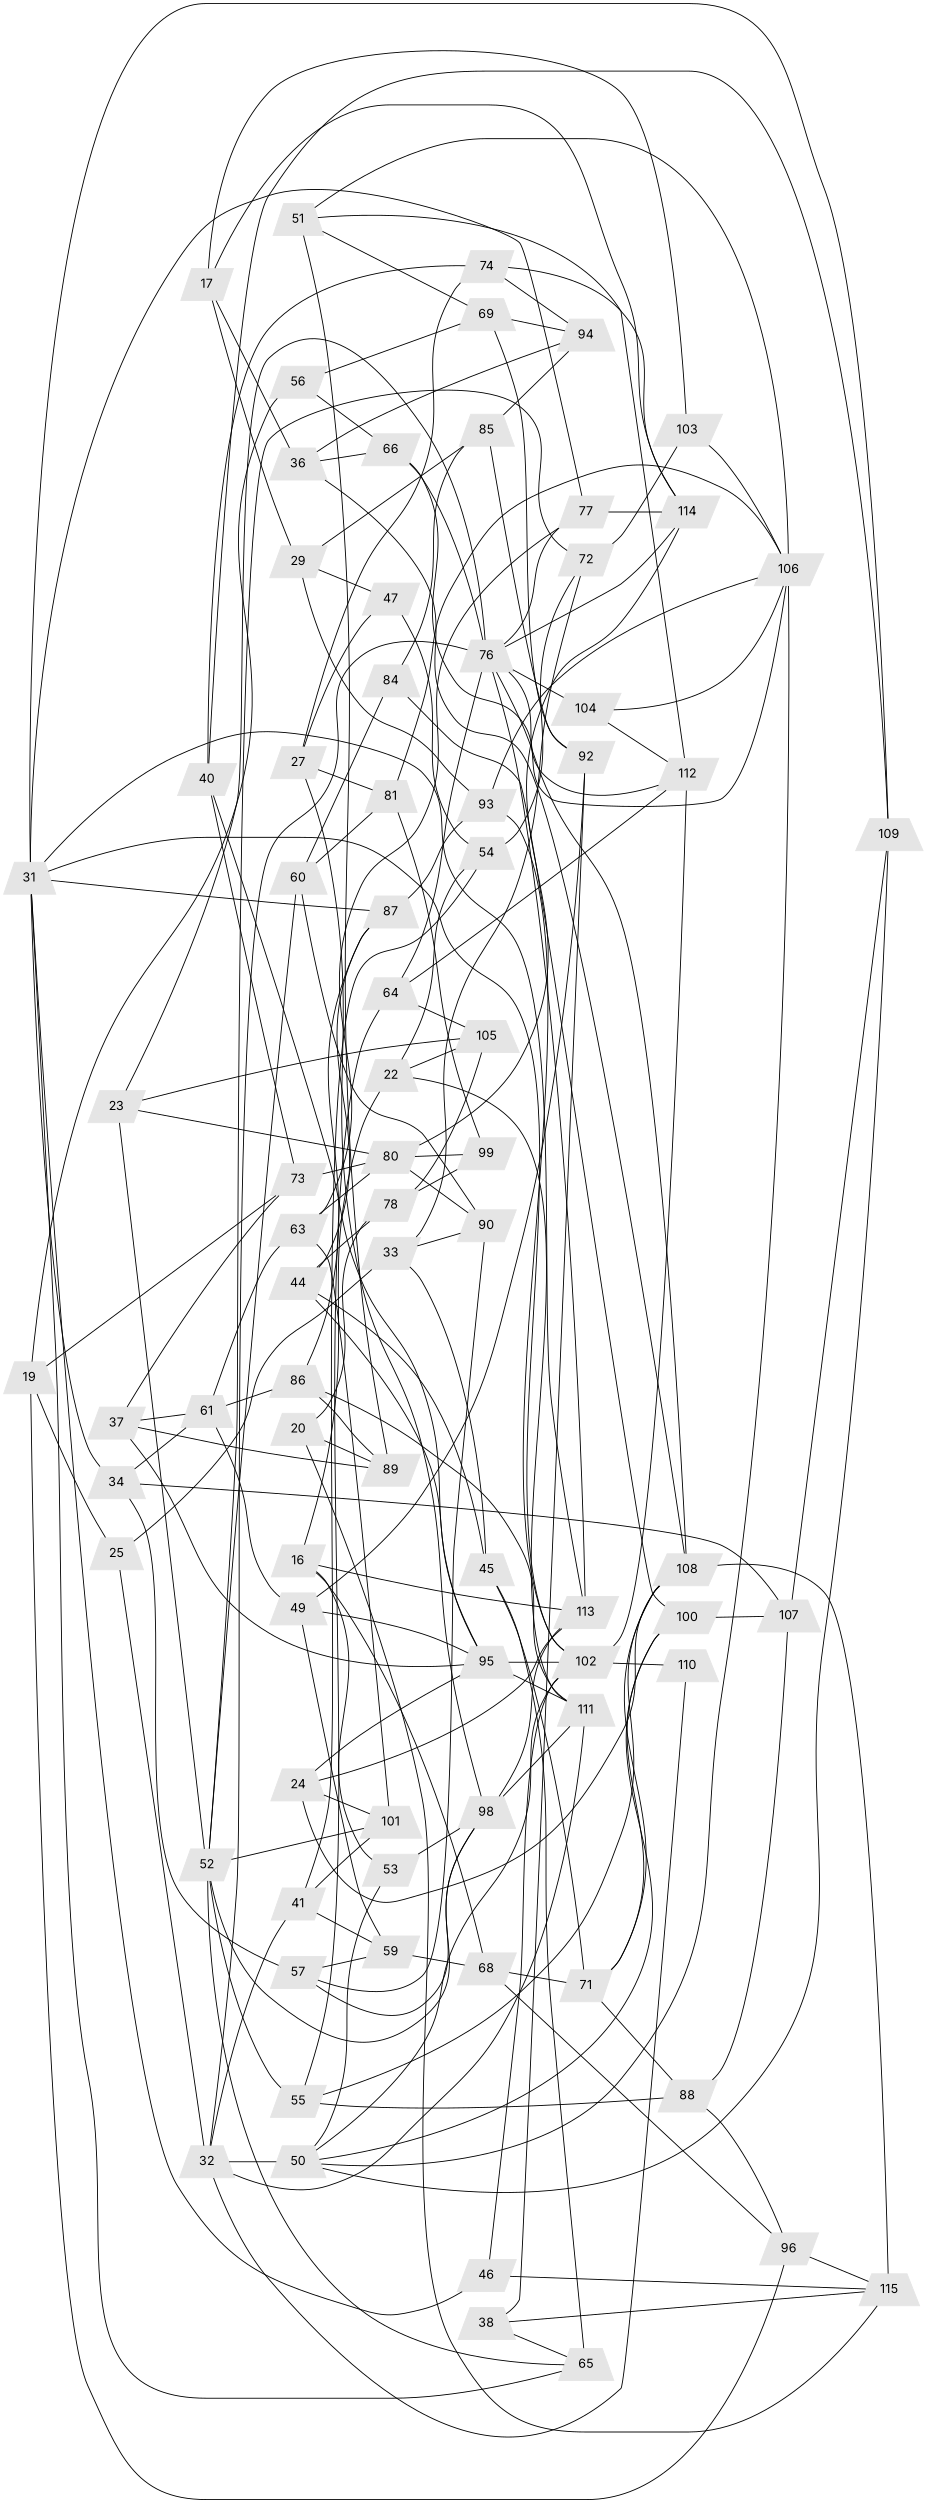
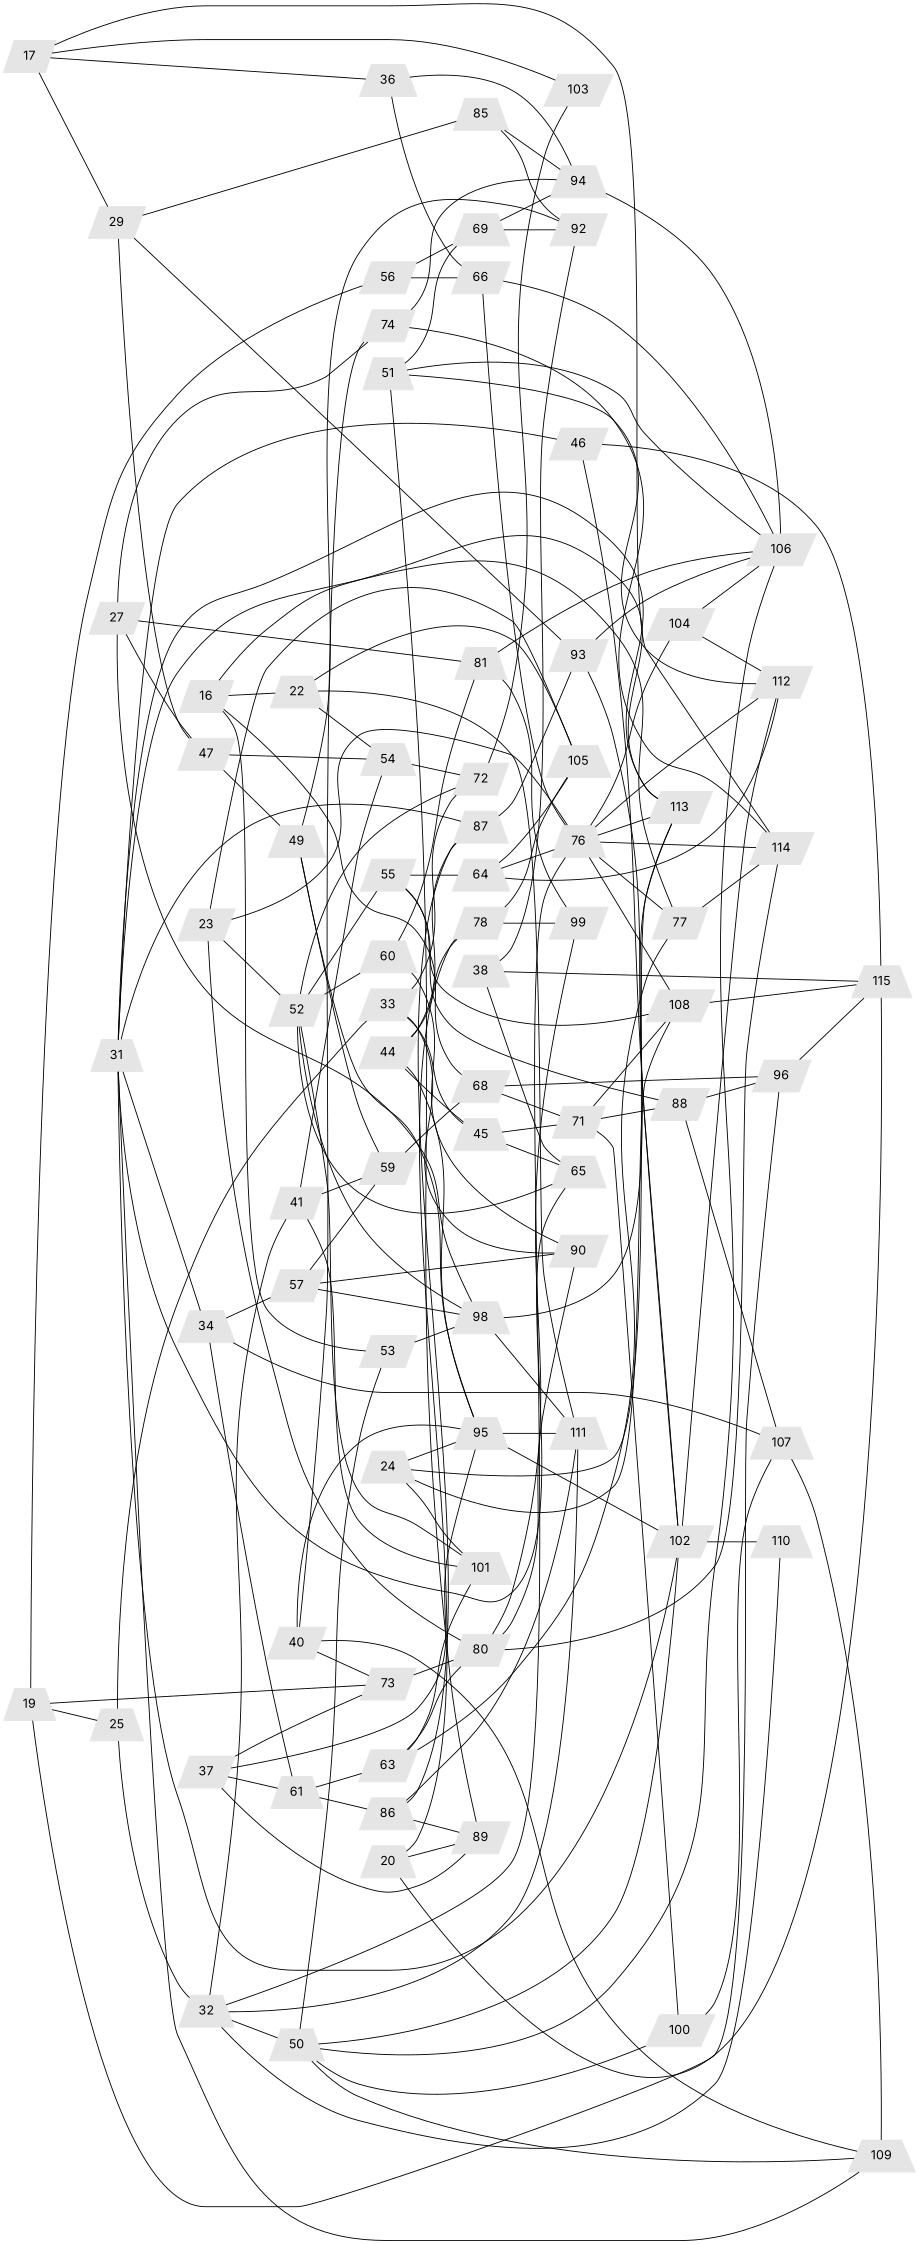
  graph {
    fontname=Inter
    rankdir=LR
    node [color=gray90 fontname=Inter shape=parallelogram style=filled]
    edge [fontname=Inter]
    22 [shape=trapezium]
    16
    53
    68
    113 [super="+70"]
    54 [shape=trapezium]
    105 [shape=trapezium]
    111 [shape=trapezium super="+79+75"]
    98 [shape=trapezium super="+11+43"]
    96
    71 [super="+58"]
    17
    29
    36 [shape=trapezium]
    103
    114
    47
    85 [shape=trapezium]
    93
    108 [super="+39"]
    66
    94 [shape=trapezium]
    106 [super="+4+28"]
    19 [shape=trapezium]
    25 [shape=trapezium]
    56
    73
    32 [shape=trapezium super="+5+14"]
    33
    69 [shape=trapezium]
    80 [super="+15"]
    115 [shape=trapezium super="+26"]
    20 [shape=trapezium]
    78
    89
    99
    72
    52 [super="+8"]
    101 [shape=trapezium]
    65 [shape=trapezium]
    55
    60 [shape=trapezium]
    23
    76 [shape=trapezium super="+13+48"]
    77
    112 [super="+62"]
    104
    90
    95 [shape=trapezium super="+83+91"]
    102 [super="+2+97"]
    24 [shape=trapezium]
    41
    50 [shape=trapezium super="+3+35"]
    110 [shape=trapezium]
    45 [shape=trapezium]
    38 [shape=trapezium]
    92
    27
    74
    81 [shape=trapezium super="+12"]
    49 [shape=trapezium]
    31 [shape=trapezium super="+9+30"]
    34 [shape=trapezium]
    46
    87 [shape=trapezium]
    109 [shape=trapezium]
    57
    61 [shape=trapezium]
    107 [shape=trapezium]
    59
    100 [super="+42"]
    63
    86 [shape=trapezium]
    37
    40
    44
    88 [super="+67"]
    51 [shape=trapezium]
    64 [shape=trapezium]
-   84 [shape=trapezium]
    22 -- 54
    22 -- 105
    22 -- 111
    16 -- 22
    16 -- 53
    16 -- 68
    16 -- 113
    53 -- 98
    68 -- 96
    68 -- 71
    54 -- 72
    98 -- 113 [weight=2]
    98 -- 111
    96 -- 115
    71 -- 108
    71 -- 100 [weight=2]
    71 -- 88
    17 -- 29
    17 -- 36
    17 -- 103
    17 -- 114
    29 -- 47
    29 -- 85
    29 -- 93
-   36 -- 108
    36 -- 66
    36 -- 94
-   103 -- 106
+   94 -- 106
    47 -- 54
-   61 -- 49
+   47 -- 49
    85 -- 94
    85 -- 92
    93 -- 106
    93 -- 102
    108 -- 115
    66 -- 106
    66 -- 76
    19 -- 96
    19 -- 25
    19 -- 56
    19 -- 73
    25 -- 32
    25 -- 33
    56 -- 66
    56 -- 69
    73 -- 80
    32 -- 111 [weight=2]
    32 -- 76
    32 -- 41
    32 -- 50 [weight=2]
    32 -- 110
    33 -- 72
    33 -- 90
    33 -- 45
    69 -- 94
    69 -- 92
    80 -- 114
    80 -- 99
    80 -- 90
    20 -- 115
    20 -- 78
    20 -- 89
    78 -- 105
    78 -- 99
    72 -- 103
    52 -- 98 [weight=2]
    52 -- 72
    52 -- 101
    52 -- 65
    52 -- 55
    52 -- 60
    55 -- 108
    55 -- 88
    55 -- 64
    60 -- 90
    60 -- 81
-   60 -- 84
    23 -- 105
    23 -- 80
    23 -- 52
    23 -- 76
    76 -- 113
    76 -- 114
    76 -- 108 [weight=3]
    76 -- 77
    76 -- 112
    76 -- 104
    77 -- 114
    104 -- 106
    104 -- 112 [weight=2]
    95 -- 111 [weight=3]
    95 -- 102 [weight=2]
    102 -- 112
    102 -- 110 [weight=3]
    24 -- 113
    24 -- 108
    24 -- 101
    24 -- 95
    41 -- 54
    41 -- 101
    41 -- 59
    50 -- 53 [weight=3]
    50 -- 106
    50 -- 102
    50 -- 109
    50 -- 100
    45 -- 71
    45 -- 65
    38 -- 115
    38 -- 65
    38 -- 92
    27 -- 98
    27 -- 47
    27 -- 74
    27 -- 81
    74 -- 114
    74 -- 94
    81 -- 106 [weight=2]
    81 -- 99 [weight=2]
    49 -- 95
    49 -- 92
    49 -- 59
    31 -- 113
    31 -- 65
    31 -- 77
    31 -- 102
    31 -- 34
    31 -- 46
    31 -- 87
    31 -- 109
    34 -- 57
    34 -- 61
    34 -- 107
    46 -- 115 [weight=2]
    46 -- 102
    87 -- 93
    57 -- 98
    57 -- 90
    57 -- 59
    61 -- 63
    61 -- 86
    107 -- 109
    59 -- 68
    100 -- 107
    63 -- 80
    63 -- 101
    63 -- 77
    86 -- 111
    86 -- 89
    86 -- 87
    37 -- 73
    37 -- 89
    37 -- 95
    37 -- 61
    40 -- 73
    40 -- 95
    40 -- 74
    40 -- 109
    44 -- 78
    44 -- 95
    44 -- 45
    44 -- 87
    88 -- 96
    88 -- 107
    51 -- 106
    51 -- 69
    51 -- 89
    51 -- 112
    64 -- 105
    64 -- 76
    64 -- 112
-   84 -- 85
-   84 -- 100 [weight=2]
  }
